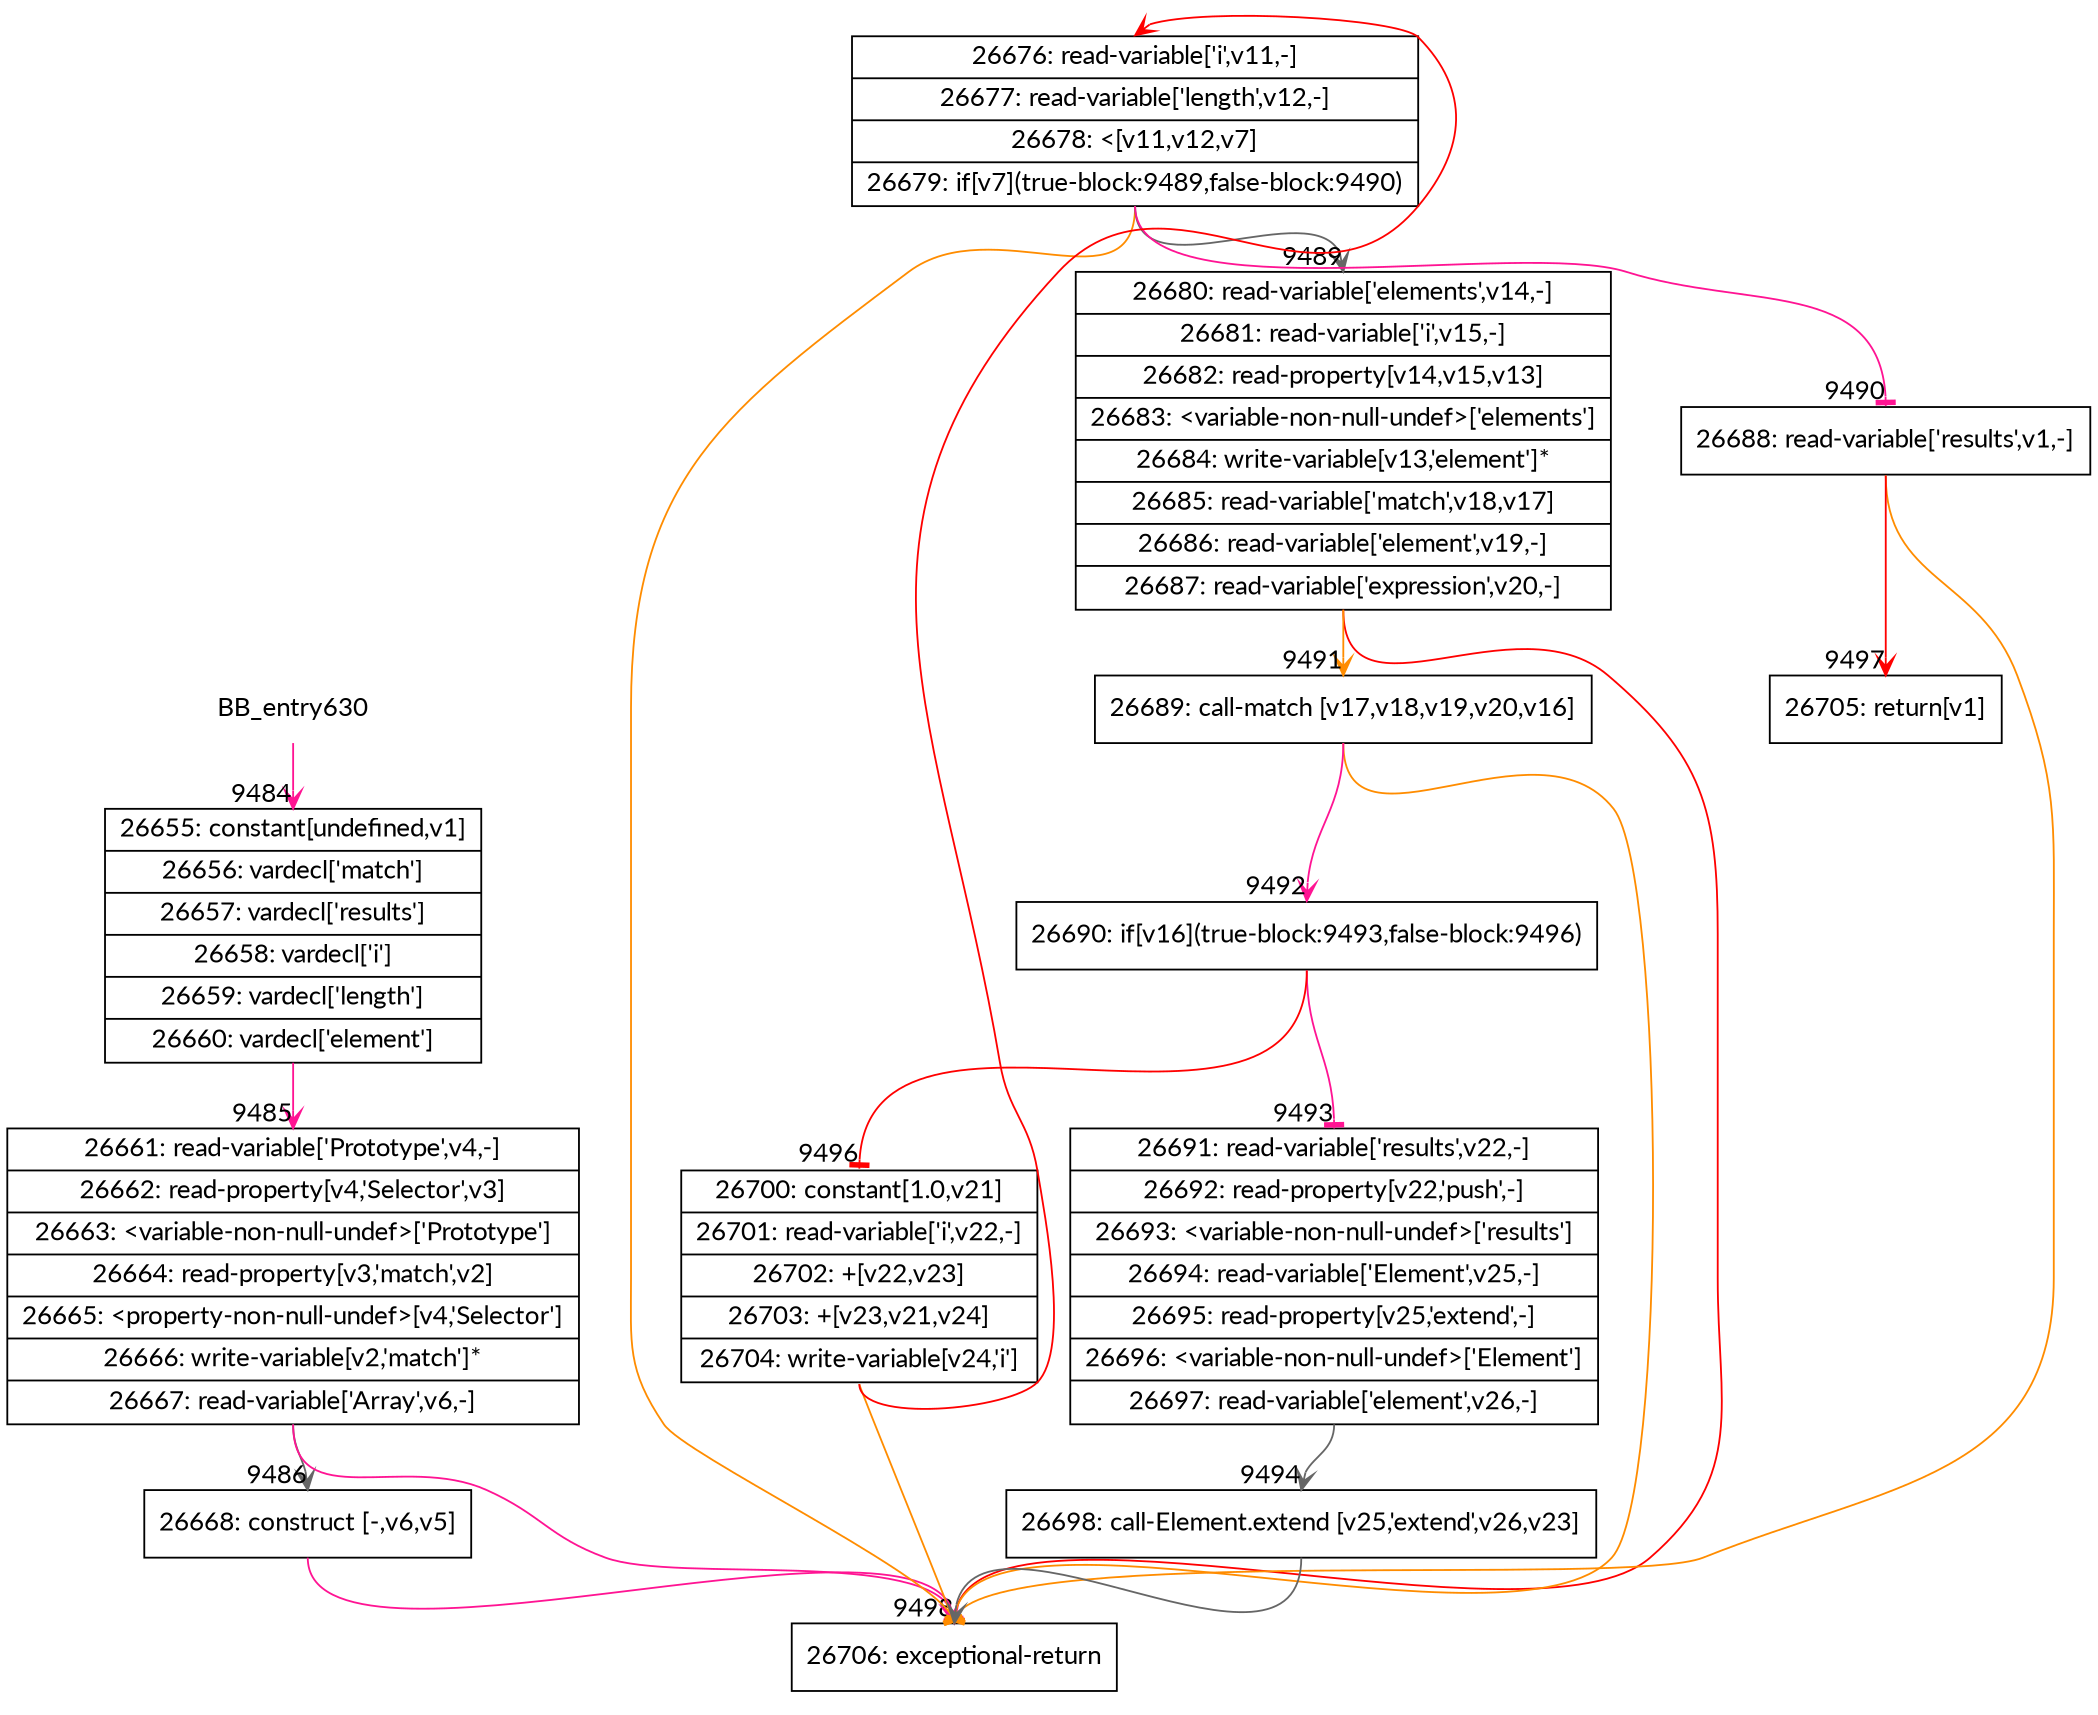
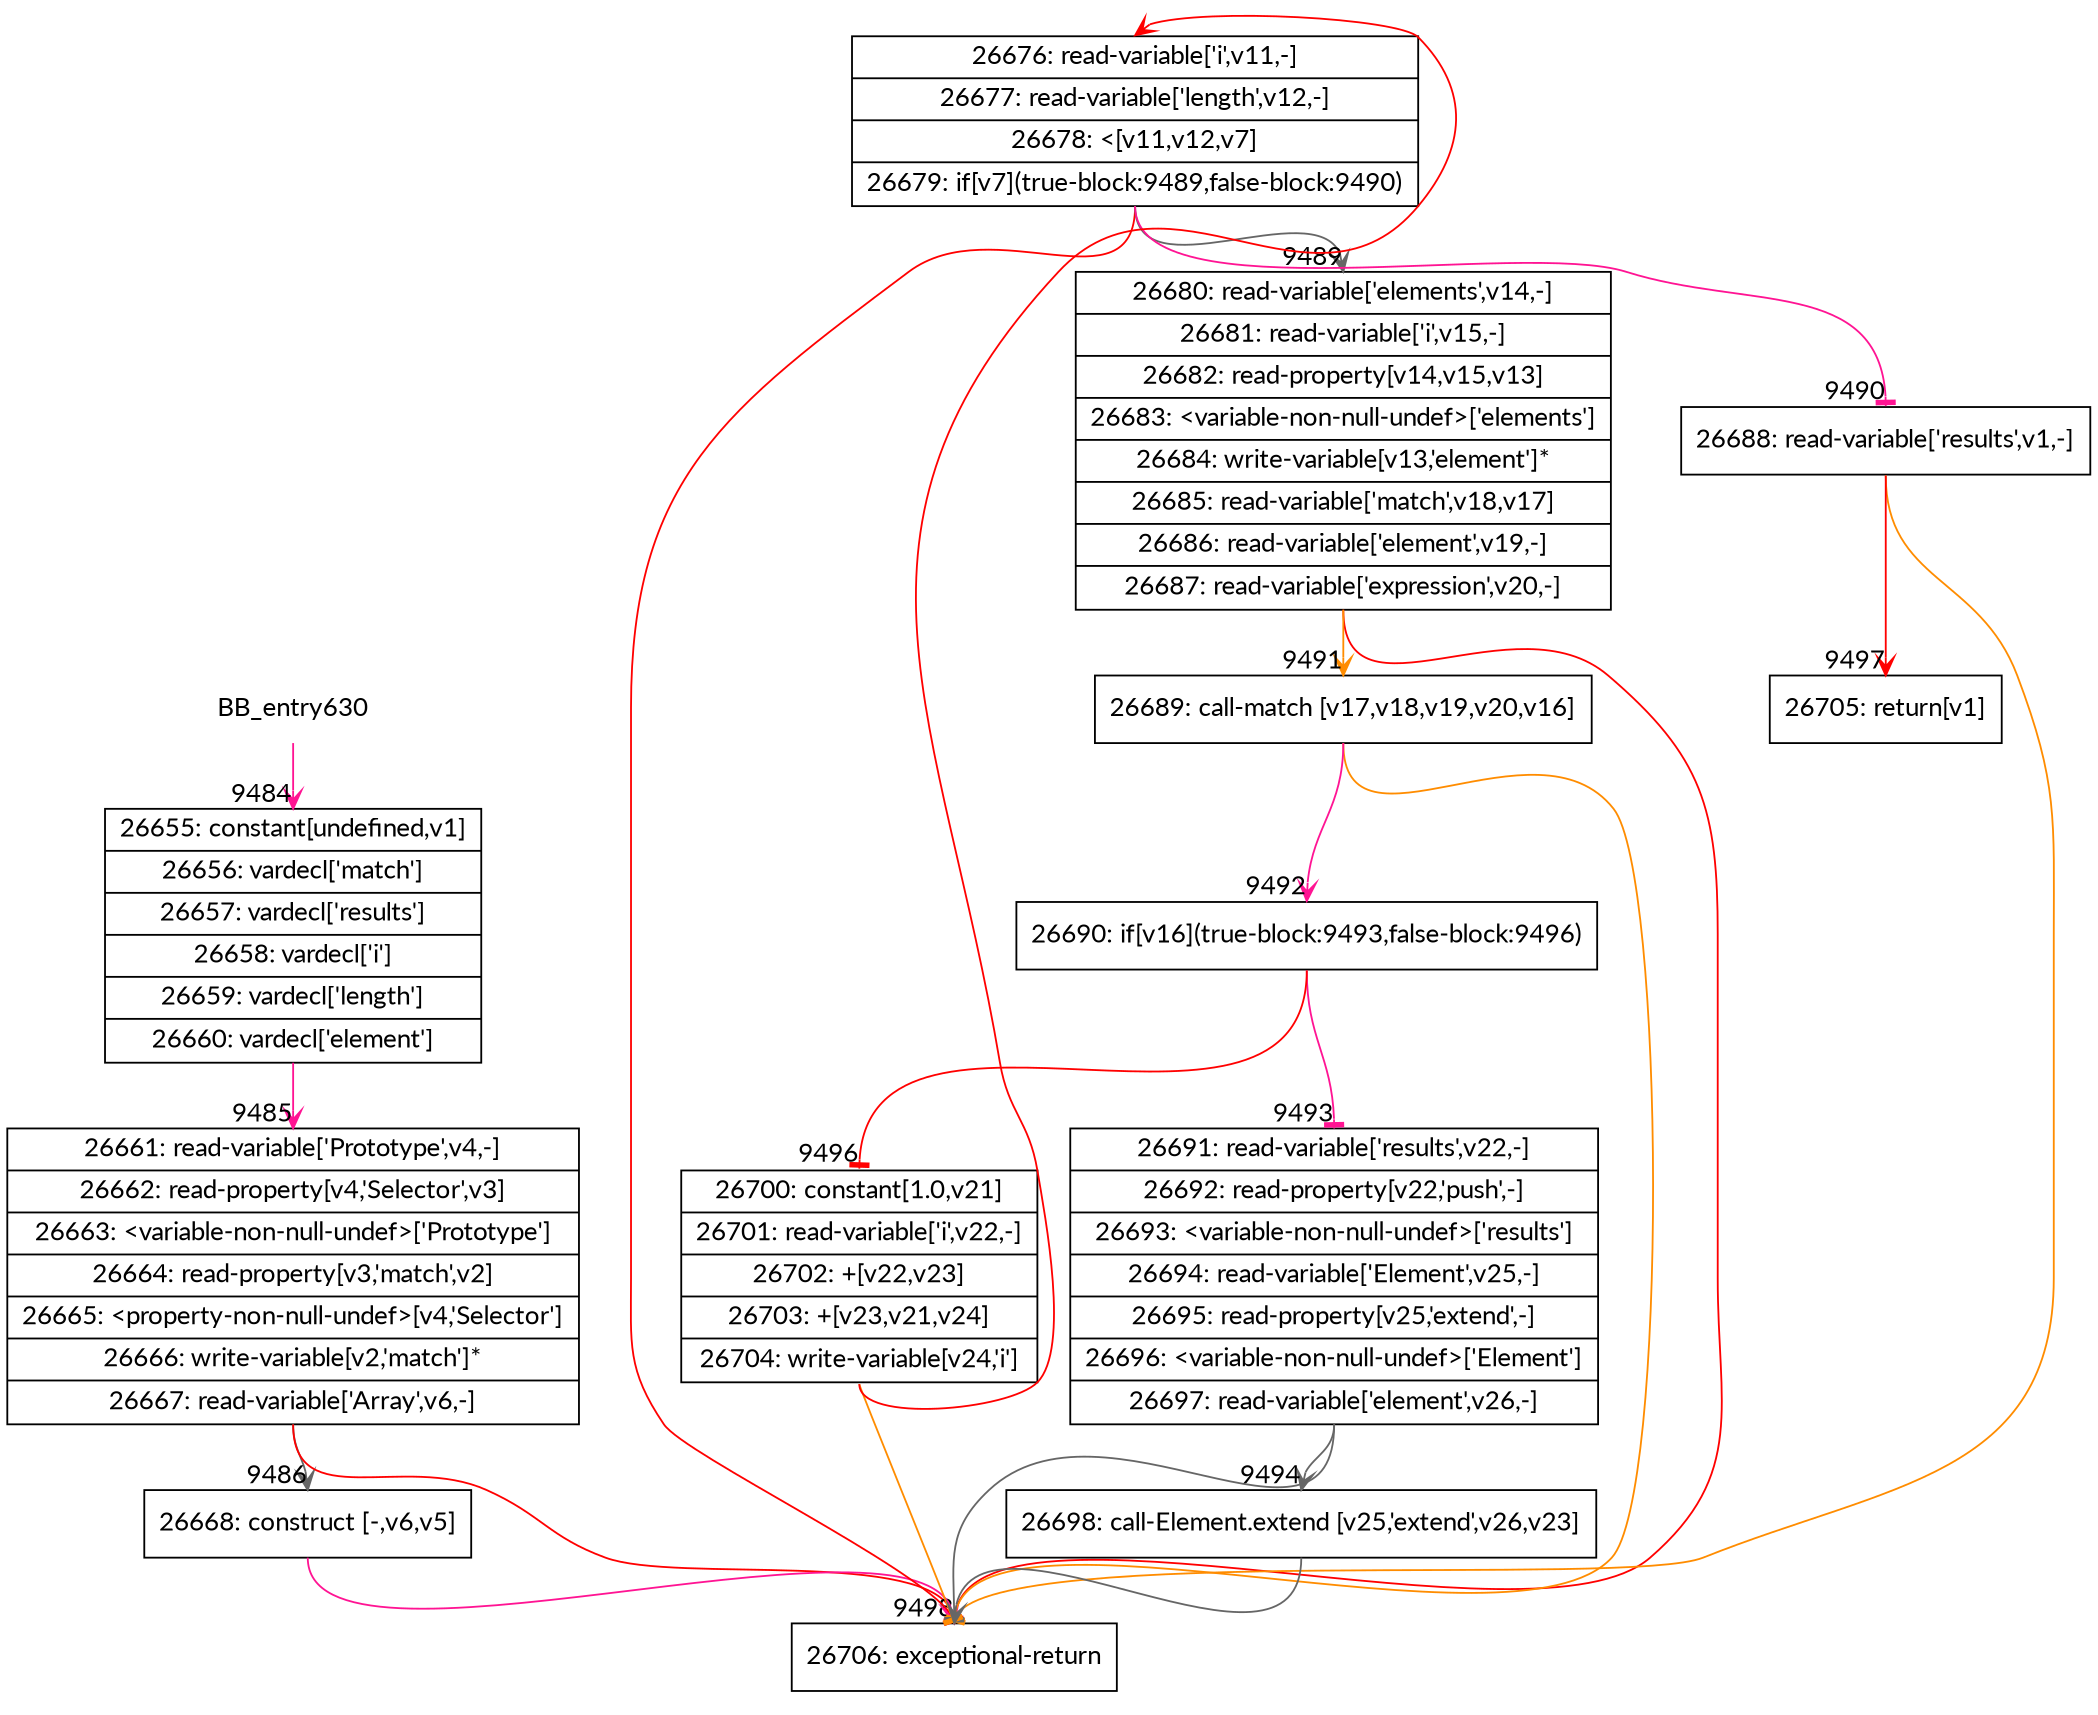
  digraph {
    fontname=Lato
    rankdir=TD
    node [fontname=Lato shape=record]
    edge [arrowhead=vee color=deeppink fontname=Lato headport=n tailport=s]
    n1 [label=BB_entry630 shape=none]
    n2 [label="{26655: constant[undefined,v1]|26656: vardecl['match']|26657: vardecl['results']|26658: vardecl['i']|26659: vardecl['length']|26660: vardecl['element']}"]
    n3 [label="{26661: read-variable['Prototype',v4,-]|26662: read-property[v4,'Selector',v3]|26663: \<variable-non-null-undef\>['Prototype']|26664: read-property[v3,'match',v2]|26665: \<property-non-null-undef\>[v4,'Selector']|26666: write-variable[v2,'match']*|26667: read-variable['Array',v6,-]}"]
    n4 [label="{26668: construct [-,v6,v5]}"]
    n5 [label="{26706: exceptional-return}"]
    n6 [label="{26676: read-variable['i',v11,-]|26677: read-variable['length',v12,-]|26678: \<[v11,v12,v7]|26679: if[v7](true-block:9489,false-block:9490)}"]
    n7 [label="{26680: read-variable['elements',v14,-]|26681: read-variable['i',v15,-]|26682: read-property[v14,v15,v13]|26683: \<variable-non-null-undef\>['elements']|26684: write-variable[v13,'element']*|26685: read-variable['match',v18,v17]|26686: read-variable['element',v19,-]|26687: read-variable['expression',v20,-]}"]
    n8 [label="{26688: read-variable['results',v1,-]}"]
    n9 [label="{26689: call-match [v17,v18,v19,v20,v16]}"]
    n10 [label="{26705: return[v1]}"]
    n11 [label="{26690: if[v16](true-block:9493,false-block:9496)}"]
    n12 [label="{26691: read-variable['results',v22,-]|26692: read-property[v22,'push',-]|26693: \<variable-non-null-undef\>['results']|26694: read-variable['Element',v25,-]|26695: read-property[v25,'extend',-]|26696: \<variable-non-null-undef\>['Element']|26697: read-variable['element',v26,-]}"]
    n13 [label="{26700: constant[1.0,v21]|26701: read-variable['i',v22,-]|26702: +[v22,v23]|26703: +[v23,v21,v24]|26704: write-variable[v24,'i']}"]
    n14 [label="{26698: call-Element.extend [v25,'extend',v26,v23]}"]
    n1 -> n2 [headlabel="    9484"]
    n2 -> n3 [headlabel="      9485"]
    n3 -> n4 [color=gray40 headlabel="      9486"]
-   n3 -> n5 [arrowhead=tee headlabel="      9498"]
+   n3 -> n5 [arrowhead=tee color=red headlabel="      9498"]
    n4 -> n5
-   n6 -> n5 [arrowhead=tee color=darkorange]
+   n6 -> n5 [arrowhead=tee color=red]
    n6 -> n7 [color=gray40 headlabel="      9489"]
    n6 -> n8 [arrowhead=tee headlabel="      9490"]
    n7 -> n5 [arrowhead=tee color=red]
    n7 -> n9 [color=darkorange headlabel="      9491"]
    n8 -> n5 [arrowhead=tee color=darkorange]
    n8 -> n10 [color=red headlabel="      9497"]
    n9 -> n5 [arrowhead=tee color=darkorange]
    n9 -> n11 [headlabel="      9492"]
    n11 -> n12 [arrowhead=tee headlabel="      9493"]
    n11 -> n13 [arrowhead=tee color=red headlabel="      9496"]
+   n12 -> n5 [arrowhead=tee color=gray40]
    n12 -> n14 [color=gray40 headlabel="      9494"]
    n13 -> n5 [arrowhead=tee color=darkorange]
    n13 -> n6 [color=red]
    n14 -> n5 [color=gray40]
  }
